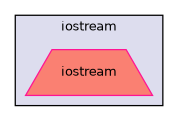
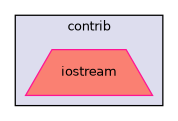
  digraph {
    compound=true
    n1 [fillcolor=salmon fontname=Helvetica fontsize=10 label=iostream pencolor=black shape=trapezium style=filled color=deeppink]
    subgraph cluster_1 {
      bgcolor="#ddddee"
      fontname=Helvetica
      fontsize=10
-     label=iostream
+     label=contrib
      pencolor=black
      n1
    }
  }
